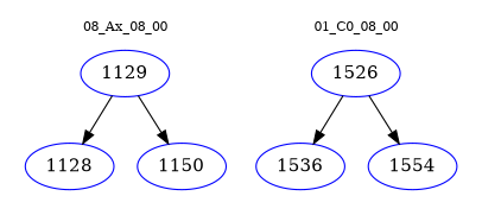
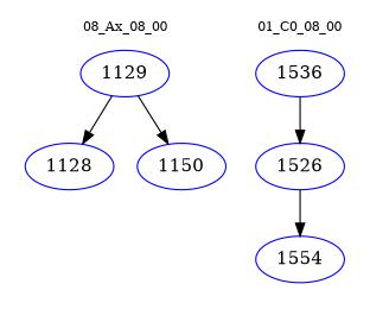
  digraph {
    node [color=blue]
    edge [color=black]
    n1 [label=1129]
    n2 [label=1128]
    n3 [label=1150]
    n4 [label=1536]
    n5 [label=1526]
    n6 [label=1554]
    subgraph cluster_1 {
      color=white
      fontsize=10
      label="08_Ax_08_00"
      n1
      n2
      n3
    }
    subgraph cluster_2 {
      color=white
      fontsize=10
      label="01_C0_08_00"
      n4
      n5
      n6
    }
    n1 -> n2
    n1 -> n3
-   n5 -> n4
+   n4 -> n5
    n5 -> n6
  }
